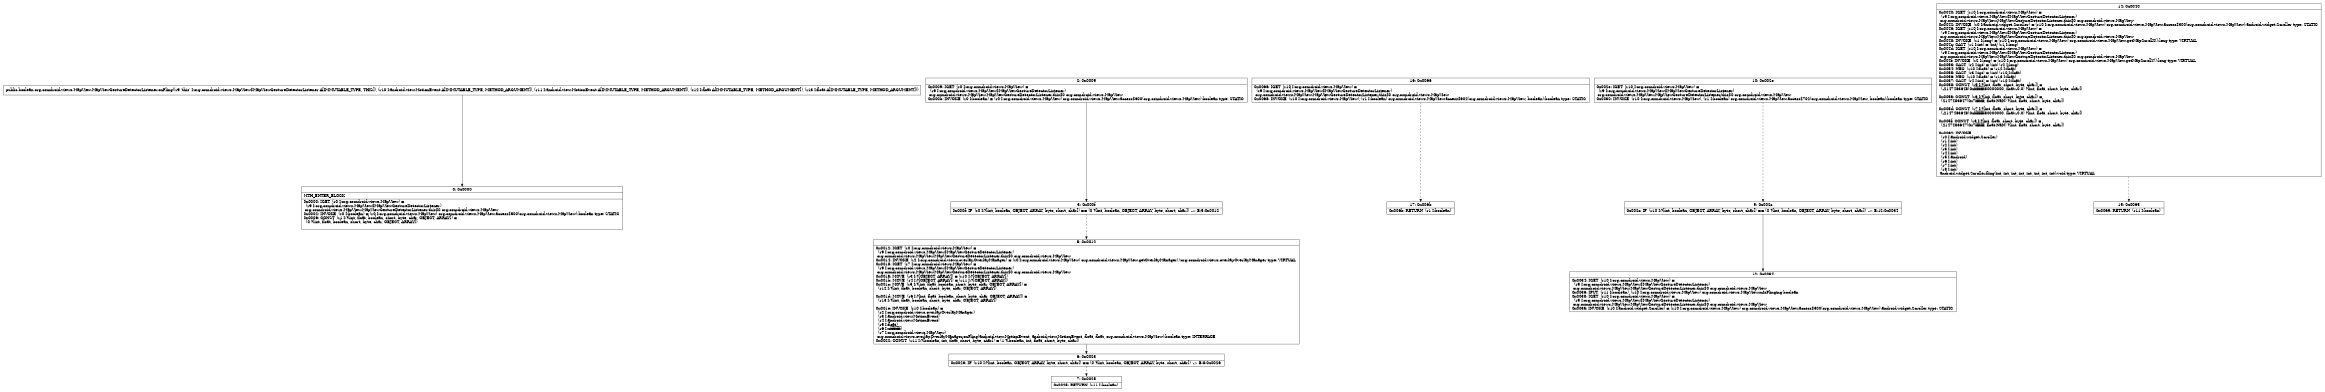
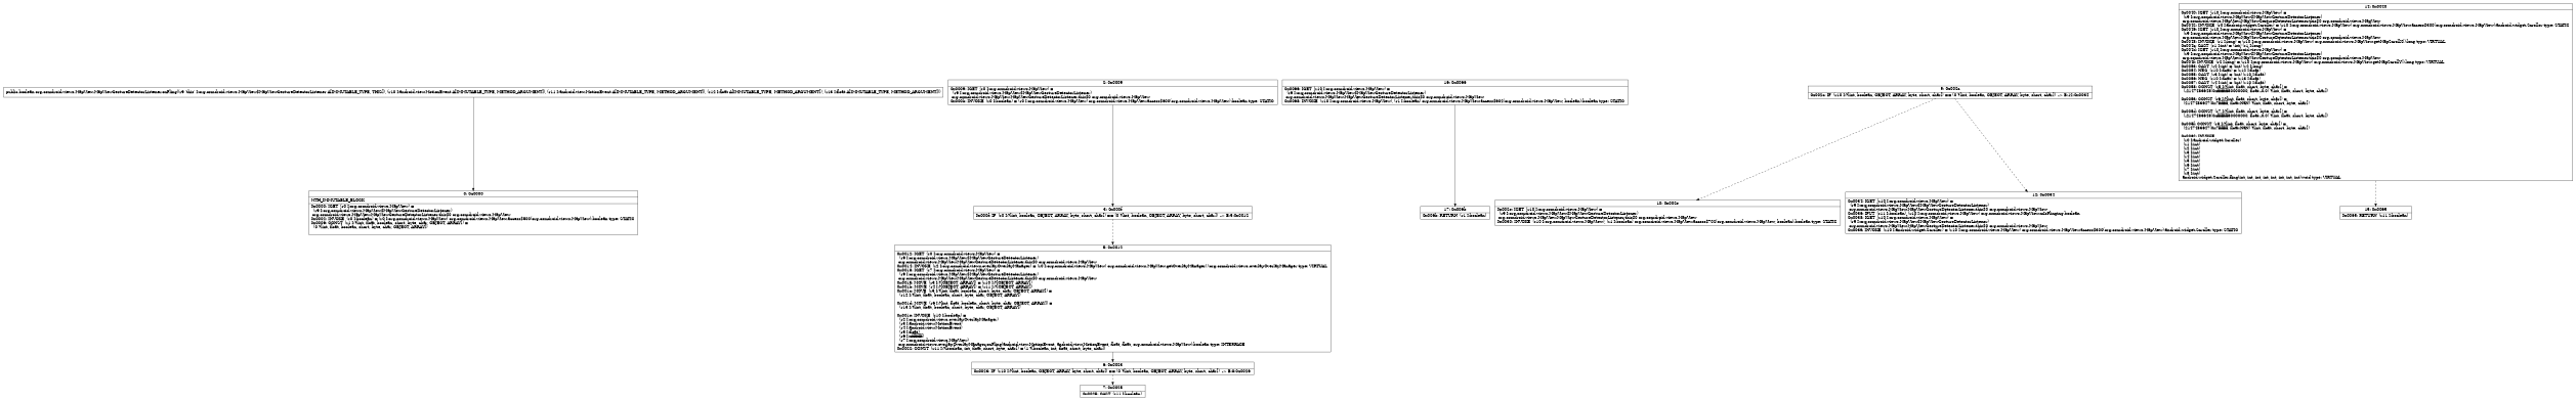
  digraph {
    node [shape=record]
-   n1 [label="{0\:\ 0x0000|MTH_ENTER_BLOCK\l|0x0000: IGET  (r0 I:org.osmdroid.views.MapView) = \l  (r9 I:org.osmdroid.views.MapView$MapViewGestureDetectorListener)\l org.osmdroid.views.MapView.MapViewGestureDetectorListener.this$0 org.osmdroid.views.MapView \l0x0002: INVOKE  (r0 I:boolean) = (r0 I:org.osmdroid.views.MapView) org.osmdroid.views.MapView.access$500(org.osmdroid.views.MapView):boolean type: STATIC \l0x0006: CONST  (r1 I:?[int, float, boolean, short, byte, char, OBJECT, ARRAY]) = \l  (0 ?[int, float, boolean, short, byte, char, OBJECT, ARRAY])\l \l}"]
+   n1 [label="{0\:\ 0x0000|MTH_IMMUTABLE_BLOCK\l|0x0000: IGET  (r0 I:org.osmdroid.views.MapView) = \l  (r9 I:org.osmdroid.views.MapView$MapViewGestureDetectorListener)\l org.osmdroid.views.MapView.MapViewGestureDetectorListener.this$0 org.osmdroid.views.MapView \l0x0002: INVOKE  (r0 I:boolean) = (r0 I:org.osmdroid.views.MapView) org.osmdroid.views.MapView.access$500(org.osmdroid.views.MapView):boolean type: STATIC \l0x0006: CONST  (r1 I:?[int, float, boolean, short, byte, char, OBJECT, ARRAY]) = \l  (0 ?[int, float, boolean, short, byte, char, OBJECT, ARRAY])\l \l}"]
    n2 [label="{2\:\ 0x0009|0x0009: IGET  (r0 I:org.osmdroid.views.MapView) = \l  (r9 I:org.osmdroid.views.MapView$MapViewGestureDetectorListener)\l org.osmdroid.views.MapView.MapViewGestureDetectorListener.this$0 org.osmdroid.views.MapView \l0x000b: INVOKE  (r0 I:boolean) = (r0 I:org.osmdroid.views.MapView) org.osmdroid.views.MapView.access$600(org.osmdroid.views.MapView):boolean type: STATIC \l}"]
    n3 [label="{3\:\ 0x000f|0x000f: IF  (r0 I:?[int, boolean, OBJECT, ARRAY, byte, short, char]) == (0 ?[int, boolean, OBJECT, ARRAY, byte, short, char])  \-\> B:5:0x0012 \l}"]
    n4 [label="{16\:\ 0x0066|0x0066: IGET  (r10 I:org.osmdroid.views.MapView) = \l  (r9 I:org.osmdroid.views.MapView$MapViewGestureDetectorListener)\l org.osmdroid.views.MapView.MapViewGestureDetectorListener.this$0 org.osmdroid.views.MapView \l0x0068: INVOKE  (r10 I:org.osmdroid.views.MapView), (r1 I:boolean) org.osmdroid.views.MapView.access$602(org.osmdroid.views.MapView, boolean):boolean type: STATIC \l}"]
    n5 [label="{17\:\ 0x006b|0x006b: RETURN  (r1 I:boolean) \l}"]
    n6 [label="{5\:\ 0x0012|0x0012: IGET  (r0 I:org.osmdroid.views.MapView) = \l  (r9 I:org.osmdroid.views.MapView$MapViewGestureDetectorListener)\l org.osmdroid.views.MapView.MapViewGestureDetectorListener.this$0 org.osmdroid.views.MapView \l0x0014: INVOKE  (r2 I:org.osmdroid.views.overlay.OverlayManager) = (r0 I:org.osmdroid.views.MapView) org.osmdroid.views.MapView.getOverlayManager():org.osmdroid.views.overlay.OverlayManager type: VIRTUAL \l0x0018: IGET  (r7 I:org.osmdroid.views.MapView) = \l  (r9 I:org.osmdroid.views.MapView$MapViewGestureDetectorListener)\l org.osmdroid.views.MapView.MapViewGestureDetectorListener.this$0 org.osmdroid.views.MapView \l0x001a: MOVE  (r3 I:?[OBJECT, ARRAY]) = (r10 I:?[OBJECT, ARRAY]) \l0x001b: MOVE  (r4 I:?[OBJECT, ARRAY]) = (r11 I:?[OBJECT, ARRAY]) \l0x001c: MOVE  (r5 I:?[int, float, boolean, short, byte, char, OBJECT, ARRAY]) = \l  (r12 I:?[int, float, boolean, short, byte, char, OBJECT, ARRAY])\l \l0x001d: MOVE  (r6 I:?[int, float, boolean, short, byte, char, OBJECT, ARRAY]) = \l  (r13 I:?[int, float, boolean, short, byte, char, OBJECT, ARRAY])\l \l0x001e: INVOKE  (r10 I:boolean) = \l  (r2 I:org.osmdroid.views.overlay.OverlayManager)\l  (r3 I:android.view.MotionEvent)\l  (r4 I:android.view.MotionEvent)\l  (r5 I:float)\l  (r6 I:xffffffff)\l  (r7 I:org.osmdroid.views.MapView)\l org.osmdroid.views.overlay.OverlayManager.onFling(android.view.MotionEvent, android.view.MotionEvent, float, float, org.osmdroid.views.MapView):boolean type: INTERFACE \l0x0022: CONST  (r11 I:?[boolean, int, float, short, byte, char]) = (1 ?[boolean, int, float, short, byte, char]) \l}"]
    n7 [label="{6\:\ 0x0023|0x0023: IF  (r10 I:?[int, boolean, OBJECT, ARRAY, byte, short, char]) == (0 ?[int, boolean, OBJECT, ARRAY, byte, short, char])  \-\> B:8:0x0026 \l}"]
-   n8 [label="{7\:\ 0x0025|0x0025: RETURN  (r11 I:boolean) \l}"]
+   n8 [label="{7\:\ 0x0025|0x0025: CAST  (r11 I:boolean) \l}"]
    n9 [label="{9\:\ 0x002c|0x002c: IF  (r10 I:?[int, boolean, OBJECT, ARRAY, byte, short, char]) == (0 ?[int, boolean, OBJECT, ARRAY, byte, short, char])  \-\> B:12:0x0034 \l}"]
    n10 [label="{10\:\ 0x002e|0x002e: IGET  (r10 I:org.osmdroid.views.MapView) = \l  (r9 I:org.osmdroid.views.MapView$MapViewGestureDetectorListener)\l org.osmdroid.views.MapView.MapViewGestureDetectorListener.this$0 org.osmdroid.views.MapView \l0x0030: INVOKE  (r10 I:org.osmdroid.views.MapView), (r1 I:boolean) org.osmdroid.views.MapView.access$702(org.osmdroid.views.MapView, boolean):boolean type: STATIC \l}"]
    n11 [label="{12\:\ 0x0034|0x0034: IGET  (r10 I:org.osmdroid.views.MapView) = \l  (r9 I:org.osmdroid.views.MapView$MapViewGestureDetectorListener)\l org.osmdroid.views.MapView.MapViewGestureDetectorListener.this$0 org.osmdroid.views.MapView \l0x0036: IPUT  (r11 I:boolean), (r10 I:org.osmdroid.views.MapView) org.osmdroid.views.MapView.mIsFlinging boolean \l0x0038: IGET  (r10 I:org.osmdroid.views.MapView) = \l  (r9 I:org.osmdroid.views.MapView$MapViewGestureDetectorListener)\l org.osmdroid.views.MapView.MapViewGestureDetectorListener.this$0 org.osmdroid.views.MapView \l0x003a: INVOKE  (r10 I:android.widget.Scroller) = (r10 I:org.osmdroid.views.MapView) org.osmdroid.views.MapView.access$300(org.osmdroid.views.MapView):android.widget.Scroller type: STATIC \l}"]
-   n12 [label="{14\:\ 0x0040|0x0040: IGET  (r10 I:org.osmdroid.views.MapView) = \l  (r9 I:org.osmdroid.views.MapView$MapViewGestureDetectorListener)\l org.osmdroid.views.MapView.MapViewGestureDetectorListener.this$0 org.osmdroid.views.MapView \l0x0042: INVOKE  (r0 I:android.widget.Scroller) = (r10 I:org.osmdroid.views.MapView) org.osmdroid.views.MapView.access$300(org.osmdroid.views.MapView):android.widget.Scroller type: STATIC \l0x0046: IGET  (r10 I:org.osmdroid.views.MapView) = \l  (r9 I:org.osmdroid.views.MapView$MapViewGestureDetectorListener)\l org.osmdroid.views.MapView.MapViewGestureDetectorListener.this$0 org.osmdroid.views.MapView \l0x0048: INVOKE  (r1 I:long) = (r10 I:org.osmdroid.views.MapView) org.osmdroid.views.MapView.getMapScrollX():long type: VIRTUAL \l0x004c: CAST  (r1 I:int) = (int) (r1 I:long) \l0x004d: IGET  (r10 I:org.osmdroid.views.MapView) = \l  (r9 I:org.osmdroid.views.MapView$MapViewGestureDetectorListener)\l org.osmdroid.views.MapView.MapViewGestureDetectorListener.this$0 org.osmdroid.views.MapView \l0x004f: INVOKE  (r2 I:long) = (r10 I:org.osmdroid.views.MapView) org.osmdroid.views.MapView.getMapScrollY():long type: VIRTUAL \l0x0053: CAST  (r2 I:int) = (int) (r2 I:long) \l0x0054: NEG  (r10 I:float) = (r12 I:float) \l0x0055: CAST  (r3 I:int) = (int) (r10 I:float) \l0x0056: NEG  (r10 I:float) = (r13 I:float) \l0x0057: CAST  (r4 I:int) = (int) (r10 I:float) \l0x0058: CONST  (r5 I:?[int, float, short, byte, char]) = \l  (\-2147483648(0xffffffff80000000, float:\-0.0) ?[int, float, short, byte, char])\l \l0x005a: CONST  (r6 I:?[int, float, short, byte, char]) = \l  (2147483647(0x7fffffff, float:NaN) ?[int, float, short, byte, char])\l \l0x005d: CONST  (r7 I:?[int, float, short, byte, char]) = \l  (\-2147483648(0xffffffff80000000, float:\-0.0) ?[int, float, short, byte, char])\l \l0x005f: CONST  (r8 I:?[int, float, short, byte, char]) = \l  (2147483647(0x7fffffff, float:NaN) ?[int, float, short, byte, char])\l \l0x0062: INVOKE  \l  (r0 I:android.widget.Scroller)\l  (r1 I:int)\l  (r2 I:int)\l  (r3 I:int)\l  (r4 I:int)\l  (r5 I:android)\l  (r6 I:int)\l  (r7 I:int)\l  (r8 I:int)\l android.widget.Scroller.fling(int, int, int, int, int, int, int, int):void type: VIRTUAL \l}"]
+   n12 [label="{14\:\ 0x0040|0x0040: IGET  (r10 I:org.osmdroid.views.MapView) = \l  (r9 I:org.osmdroid.views.MapView$MapViewGestureDetectorListener)\l org.osmdroid.views.MapView.MapViewGestureDetectorListener.this$0 org.osmdroid.views.MapView \l0x0042: INVOKE  (r0 I:android.widget.Scroller) = (r10 I:org.osmdroid.views.MapView) org.osmdroid.views.MapView.access$300(org.osmdroid.views.MapView):android.widget.Scroller type: STATIC \l0x0046: IGET  (r10 I:org.osmdroid.views.MapView) = \l  (r9 I:org.osmdroid.views.MapView$MapViewGestureDetectorListener)\l org.osmdroid.views.MapView.MapViewGestureDetectorListener.this$0 org.osmdroid.views.MapView \l0x0048: INVOKE  (r1 I:long) = (r10 I:org.osmdroid.views.MapView) org.osmdroid.views.MapView.getMapScrollX():long type: VIRTUAL \l0x004c: CAST  (r1 I:int) = (int) (r1 I:long) \l0x004d: IGET  (r10 I:org.osmdroid.views.MapView) = \l  (r9 I:org.osmdroid.views.MapView$MapViewGestureDetectorListener)\l org.osmdroid.views.MapView.MapViewGestureDetectorListener.this$0 org.osmdroid.views.MapView \l0x004f: INVOKE  (r2 I:long) = (r10 I:org.osmdroid.views.MapView) org.osmdroid.views.MapView.getMapScrollY():long type: VIRTUAL \l0x0053: CAST  (r2 I:int) = (int) (r2 I:long) \l0x0054: NEG  (r10 I:float) = (r12 I:float) \l0x0055: CAST  (r3 I:int) = (int) (r10 I:float) \l0x0056: NEG  (r10 I:float) = (r13 I:float) \l0x0057: CAST  (r4 I:int) = (int) (r10 I:float) \l0x0058: CONST  (r5 I:?[int, float, short, byte, char]) = \l  (\-2147483648(0xffffffff80000000, float:\-0.0) ?[int, float, short, byte, char])\l \l0x005a: CONST  (r6 I:?[int, float, short, byte, char]) = \l  (2147483647(0x7fffffff, float:NaN) ?[int, float, short, byte, char])\l \l0x005d: CONST  (r7 I:?[int, float, short, byte, char]) = \l  (\-2147483648(0xffffffff80000000, float:\-0.0) ?[int, float, short, byte, char])\l \l0x005f: CONST  (r8 I:?[int, float, short, byte, char]) = \l  (2147483647(0x7fffffff, float:NaN) ?[int, float, short, byte, char])\l \l0x0062: INVOKE  \l  (r0 I:android.widget.Scroller)\l  (r1 I:int)\l  (r2 I:int)\l  (r3 I:int)\l  (r4 I:int)\l  (r5 I:int)\l  (r6 I:int)\l  (r7 I:int)\l  (r8 I:int)\l android.widget.Scroller.fling(int, int, int, int, int, int, int, int):void type: VIRTUAL \l}"]
    n13 [label="{15\:\ 0x0065|0x0065: RETURN  (r11 I:boolean) \l}"]
    n14 [label="{public boolean org.osmdroid.views.MapView.MapViewGestureDetectorListener.onFling((r9 'this' I:org.osmdroid.views.MapView$MapViewGestureDetectorListener A[IMMUTABLE_TYPE, THIS]), (r10 I:android.view.MotionEvent A[IMMUTABLE_TYPE, METHOD_ARGUMENT]), (r11 I:android.view.MotionEvent A[IMMUTABLE_TYPE, METHOD_ARGUMENT]), (r12 I:float A[IMMUTABLE_TYPE, METHOD_ARGUMENT]), (r13 I:float A[IMMUTABLE_TYPE, METHOD_ARGUMENT])) }"]
    n2 -> n3
    n3 -> n6 [style=dashed]
-   n4 -> n5 [style=dashed]
+   n4 -> n5
    n6 -> n7
    n7 -> n8 [style=dashed]
-   n10 -> n9 [style=dashed]
-   n9 -> n11
+   n9 -> n10 [style=dashed]
+   n9 -> n11 [style=dashed]
    n12 -> n13 [style=dashed]
    n14 -> n1
  }
